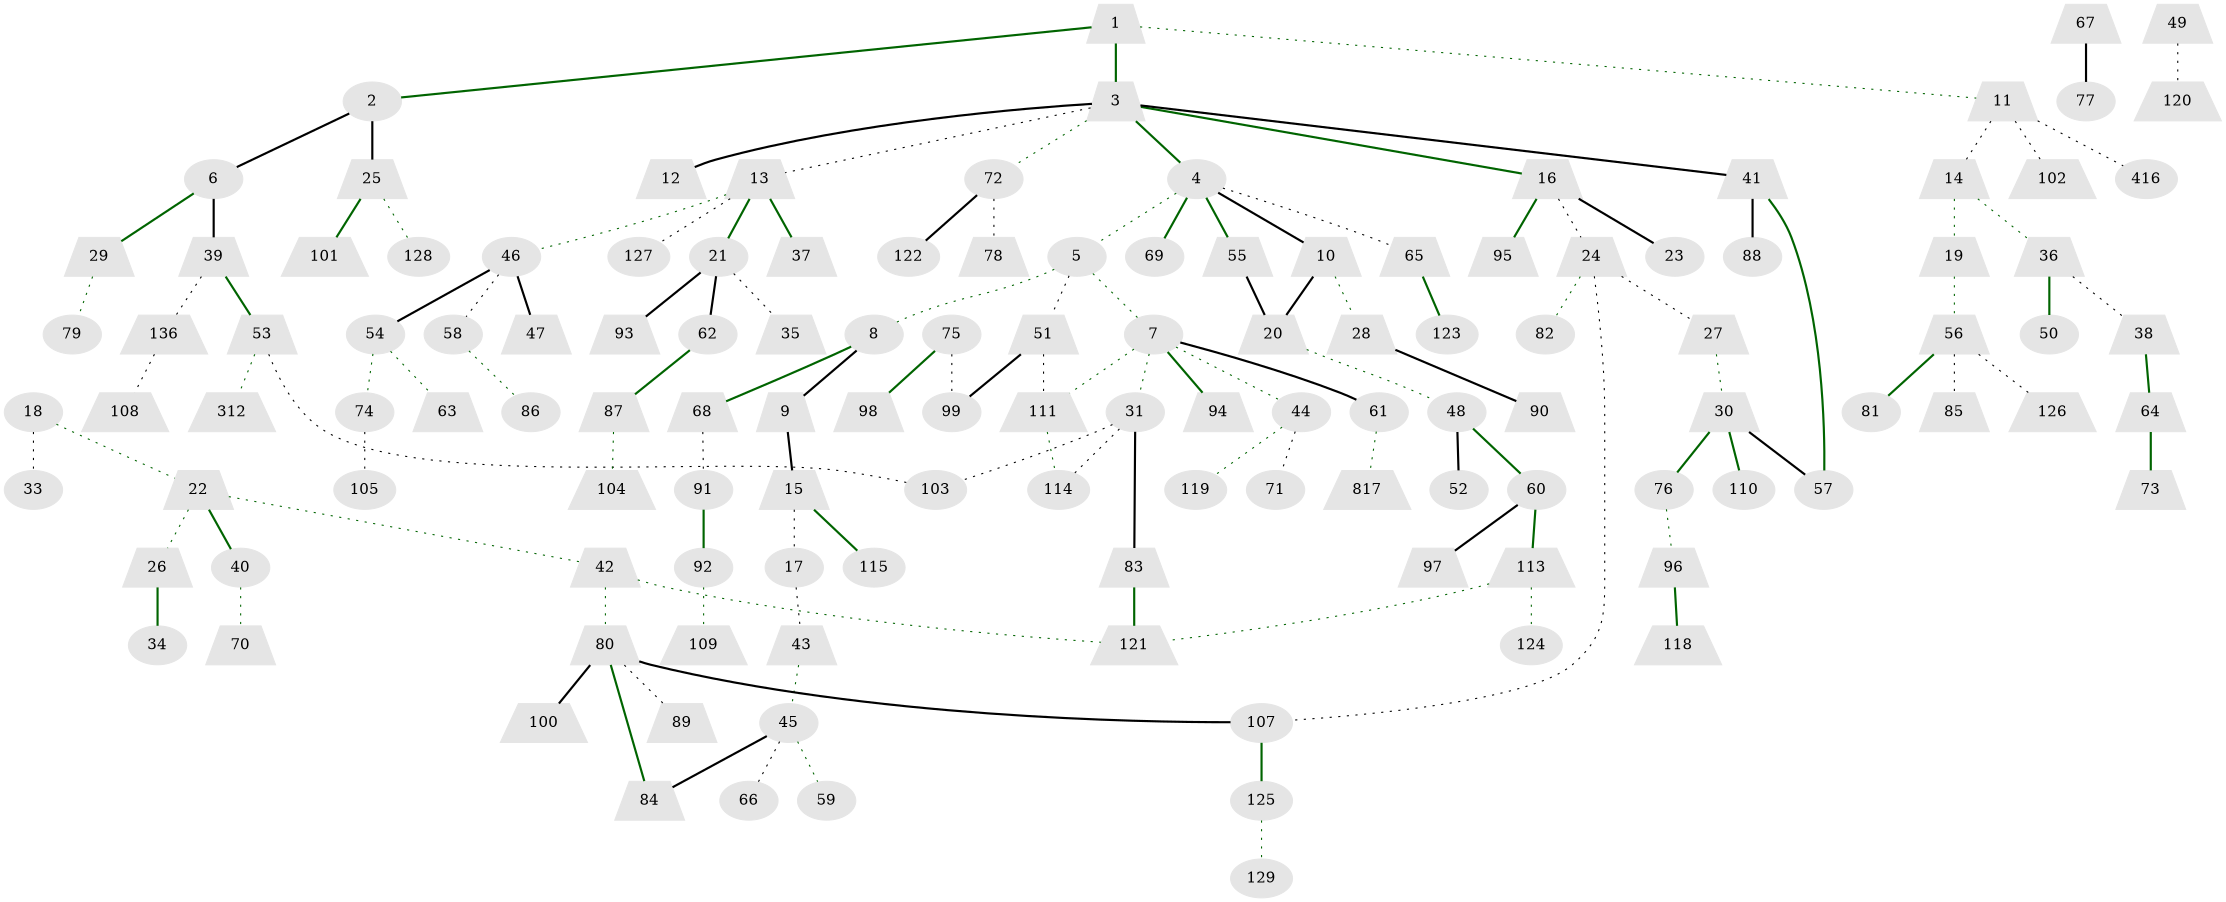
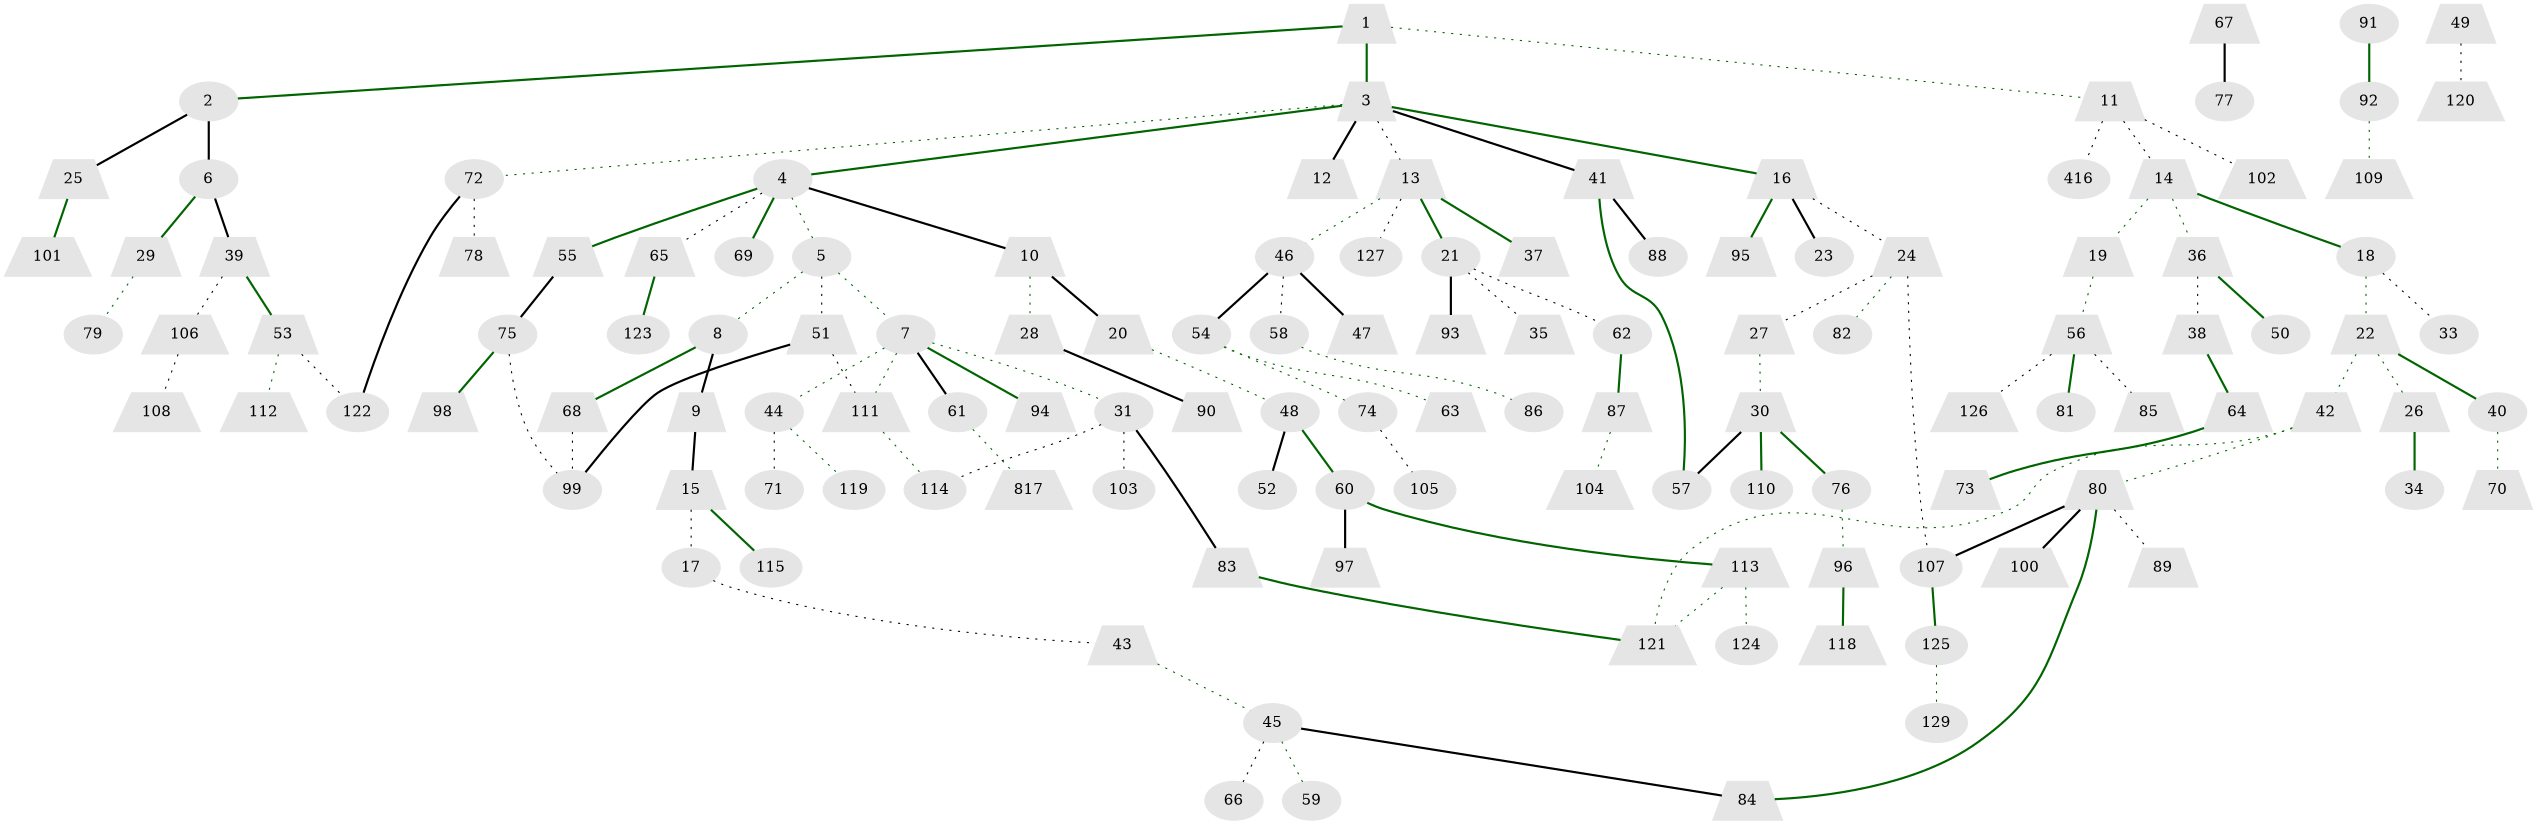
  graph {
    node [color=gray90 shape=trapezium style=filled]
    edge [color=darkgreen style=dotted]
    2 [shape=ellipse]
    1
    3
    11
    6 [shape=ellipse]
    25
    4 [shape=ellipse]
    12
    13
    16
    41
    72 [shape=ellipse]
    14
    102
    n15 [label=416 shape=ellipse]
    29
    39
    101
-   128 [shape=ellipse]
    5 [shape=ellipse]
    10
    55
    65
    69 [shape=ellipse]
    21 [shape=ellipse]
    37
    46 [shape=ellipse]
    127 [shape=ellipse]
    23 [shape=ellipse]
    24
    95
    57 [shape=ellipse]
    88 [shape=ellipse]
    122 [shape=ellipse]
    78
    7 [shape=ellipse]
    8 [shape=ellipse]
    51
    20
    28
    75 [shape=ellipse]
    123 [shape=ellipse]
    31 [shape=ellipse]
    44 [shape=ellipse]
    61 [shape=ellipse]
    94
    111
    9
    68
    99 [shape=ellipse]
    79 [shape=ellipse]
    53
-   106 [label=136]
+   106
    83
    103 [shape=ellipse]
    114 [shape=ellipse]
    71 [shape=ellipse]
    119 [shape=ellipse]
    n59 [label=817]
    15
    77 [shape=ellipse]
    67
    91 [shape=ellipse]
    17 [shape=ellipse]
    115 [shape=ellipse]
    48 [shape=ellipse]
    90
    18 [shape=ellipse]
    19
    36
    35
    62 [shape=ellipse]
    93
    47
    54 [shape=ellipse]
    58 [shape=ellipse]
    22
    33 [shape=ellipse]
    56
    38
    50 [shape=ellipse]
    43
    27
    82 [shape=ellipse]
    107 [shape=ellipse]
    45 [shape=ellipse]
    26
    40 [shape=ellipse]
    42
    81 [shape=ellipse]
    85
    126
    52 [shape=ellipse]
    60 [shape=ellipse]
    87
    34 [shape=ellipse]
    70
    80
    121
    30
    125 [shape=ellipse]
    76 [shape=ellipse]
    110 [shape=ellipse]
    96
    49
    120
    64
    73
-   112 [label=312]
+   112
    108
    84
    89
    100
    59 [shape=ellipse]
    66 [shape=ellipse]
    63
    74 [shape=ellipse]
    86 [shape=ellipse]
    97
    113
    105 [shape=ellipse]
    98
    124 [shape=ellipse]
    104
    92 [shape=ellipse]
    118
    109
    129 [shape=ellipse]
    2 -- 6 [color=black style=bold]
    2 -- 25 [color=black style=bold]
    1 -- 2 [style=bold]
    1 -- 3 [style=bold]
    1 -- 11
    3 -- 4 [style=bold]
    3 -- 12 [color=black style=bold]
    3 -- 13 [color=black]
    3 -- 16 [style=bold]
    3 -- 41 [color=black style=bold]
    3 -- 72
    11 -- 14 [color=black]
    11 -- 102 [color=black]
    11 -- n15 [color=black]
    6 -- 29 [style=bold]
    6 -- 39 [color=black style=bold]
    25 -- 101 [style=bold]
-   25 -- 128
    4 -- 5
    4 -- 10 [color=black style=bold]
    4 -- 55 [style=bold]
    4 -- 65 [color=black]
    4 -- 69 [style=bold]
    13 -- 21 [style=bold]
    13 -- 37 [style=bold]
    13 -- 46
    13 -- 127 [color=black]
    16 -- 23 [color=black style=bold]
    16 -- 24 [color=black]
    16 -- 95 [style=bold]
    41 -- 57 [style=bold]
    41 -- 88 [color=black style=bold]
    72 -- 122 [color=black style=bold]
    72 -- 78 [color=black]
+   14 -- 18 [style=bold]
    14 -- 19
    14 -- 36
    29 -- 79
    39 -- 53 [style=bold]
    39 -- 106 [color=black]
    5 -- 7
    5 -- 8
    5 -- 51 [color=black]
    10 -- 20 [color=black style=bold]
    10 -- 28
-   55 -- 20 [color=black style=bold]
+   55 -- 75 [color=black style=bold]
    65 -- 123 [style=bold]
    21 -- 35 [color=black]
-   21 -- 62 [color=black style=bold]
+   21 -- 62 [color=black]
    21 -- 93 [color=black style=bold]
    46 -- 47 [color=black style=bold]
    46 -- 54 [color=black style=bold]
    46 -- 58 [color=black]
    24 -- 27 [color=black]
    24 -- 82
    24 -- 107 [color=black]
    7 -- 31
    7 -- 44
    7 -- 61 [color=black style=bold]
    7 -- 94 [style=bold]
    7 -- 111
    8 -- 9 [color=black style=bold]
    8 -- 68 [style=bold]
    51 -- 111 [color=black]
    51 -- 99 [color=black style=bold]
    20 -- 48
    28 -- 90 [color=black style=bold]
    75 -- 99 [color=black]
    75 -- 98 [style=bold]
    31 -- 83 [color=black style=bold]
    31 -- 103 [color=black]
    31 -- 114 [color=black]
    44 -- 71 [color=black]
    44 -- 119
    61 -- n59
    111 -- 114
    9 -- 15 [color=black style=bold]
-   68 -- 91 [color=black]
-   53 -- 103 [color=black]
+   68 -- 99 [color=black]
+   53 -- 122 [color=black]
    53 -- 112
    106 -- 108 [color=black]
    83 -- 121 [style=bold]
    15 -- 17 [color=black]
    15 -- 115 [style=bold]
    67 -- 77 [color=black style=bold]
    91 -- 92 [style=bold]
    17 -- 43 [color=black]
    48 -- 52 [color=black style=bold]
    48 -- 60 [style=bold]
    18 -- 22
    18 -- 33 [color=black]
    19 -- 56
    36 -- 38 [color=black]
    36 -- 50 [style=bold]
    62 -- 87 [style=bold]
    54 -- 63
    54 -- 74
    58 -- 86
    22 -- 26
    22 -- 40 [style=bold]
    22 -- 42
    56 -- 81 [style=bold]
    56 -- 85 [color=black]
    56 -- 126 [color=black]
    38 -- 64 [style=bold]
    43 -- 45
    27 -- 30
    107 -- 125 [style=bold]
    45 -- 84 [color=black style=bold]
    45 -- 59
    45 -- 66 [color=black]
    26 -- 34 [style=bold]
    40 -- 70
    42 -- 80
    42 -- 121
    60 -- 97 [color=black style=bold]
    60 -- 113 [style=bold]
    87 -- 104
    80 -- 107 [color=black style=bold]
    80 -- 84 [style=bold]
    80 -- 89 [color=black]
    80 -- 100 [color=black style=bold]
    30 -- 57 [color=black style=bold]
    30 -- 76 [style=bold]
    30 -- 110 [style=bold]
    125 -- 129
    76 -- 96
    96 -- 118 [style=bold]
    49 -- 120 [color=black]
    64 -- 73 [style=bold]
    74 -- 105 [color=black]
    113 -- 121
    113 -- 124
    92 -- 109
  }
